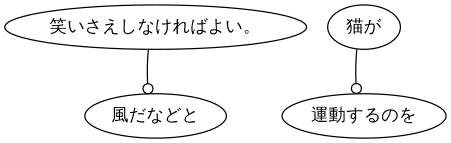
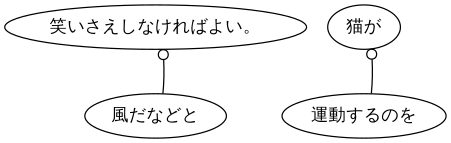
  digraph {
    fontname="Roboto Mono"
    node [fontname="Roboto Mono"]
    edge [arrowhead=odot fontname="Roboto Mono"]
    n1 [label="笑いさえしなければよい。"]
    n2 [label="猫が"]
    n3 [label="運動するのを"]
    n4 [label="風だなどと"]
-   n2 -> n3
-   n1 -> n4
+   n3 -> n2
+   n4 -> n1
  }
